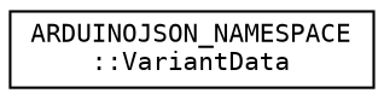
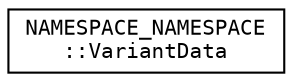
  digraph {
    rankdir=LR
    fontname="DejaVu Sans Mono"
-   n1 [color=black fillcolor=white fontname="DejaVu Sans Mono" fontsize=10 height=0.2 label="ARDUINOJSON_NAMESPACE\l::VariantData" shape=record style=filled width=0.4]
+   n1 [color=black fillcolor=white fontname="DejaVu Sans Mono" fontsize=10 height=0.2 label="NAMESPACE_NAMESPACE\l::VariantData" shape=record style=filled width=0.4]
  }
